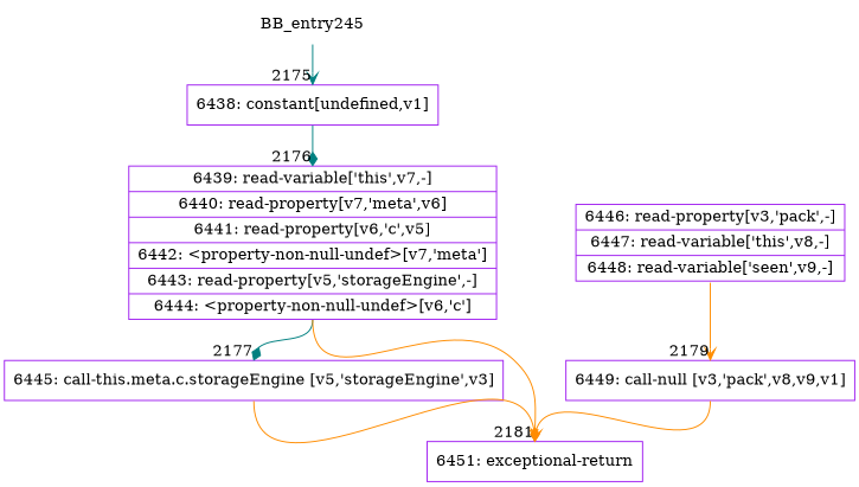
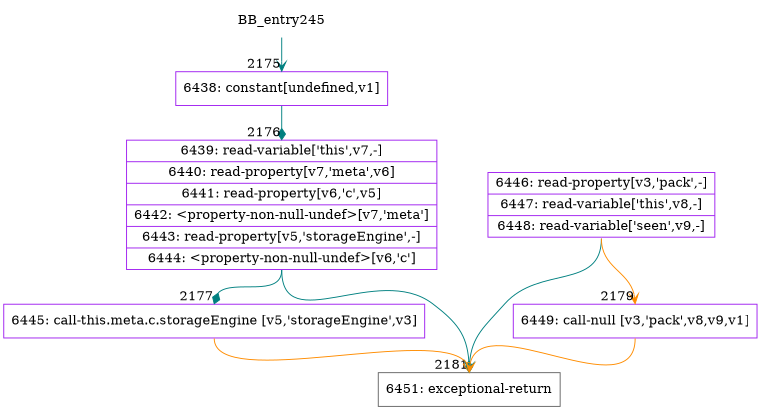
  digraph {
    rankdir=TD
    node [color=purple shape=record]
    edge [arrowhead=vee color=teal headport=n tailport=s]
    BB_entry245 [color=gray40 shape=none]
    n2 [label="{6438: constant[undefined,v1]}"]
    n3 [label="{6439: read-variable['this',v7,-]|6440: read-property[v7,'meta',v6]|6441: read-property[v6,'c',v5]|6442: \<property-non-null-undef\>[v7,'meta']|6443: read-property[v5,'storageEngine',-]|6444: \<property-non-null-undef\>[v6,'c']}"]
    n4 [label="{6445: call-this.meta.c.storageEngine [v5,'storageEngine',v3]}"]
-   n5 [label="{6451: exceptional-return}"]
+   n5 [color=gray40 label="{6451: exceptional-return}"]
    n6 [label="{6446: read-property[v3,'pack',-]|6447: read-variable['this',v8,-]|6448: read-variable['seen',v9,-]}"]
    n7 [label="{6449: call-null [v3,'pack',v8,v9,v1]}"]
    BB_entry245 -> n2 [headlabel="    2175"]
    n2 -> n3 [arrowhead=diamond headlabel="      2176"]
    n3 -> n4 [arrowhead=diamond headlabel="      2177"]
-   n3 -> n5 [arrowhead=diamond color=darkorange headlabel="      2181"]
+   n3 -> n5 [arrowhead=diamond headlabel="      2181"]
    n4 -> n5 [arrowhead=onormal color=darkorange]
+   n6 -> n5
    n6 -> n7 [color=darkorange headlabel="      2179"]
    n7 -> n5 [color=darkorange]
  }
